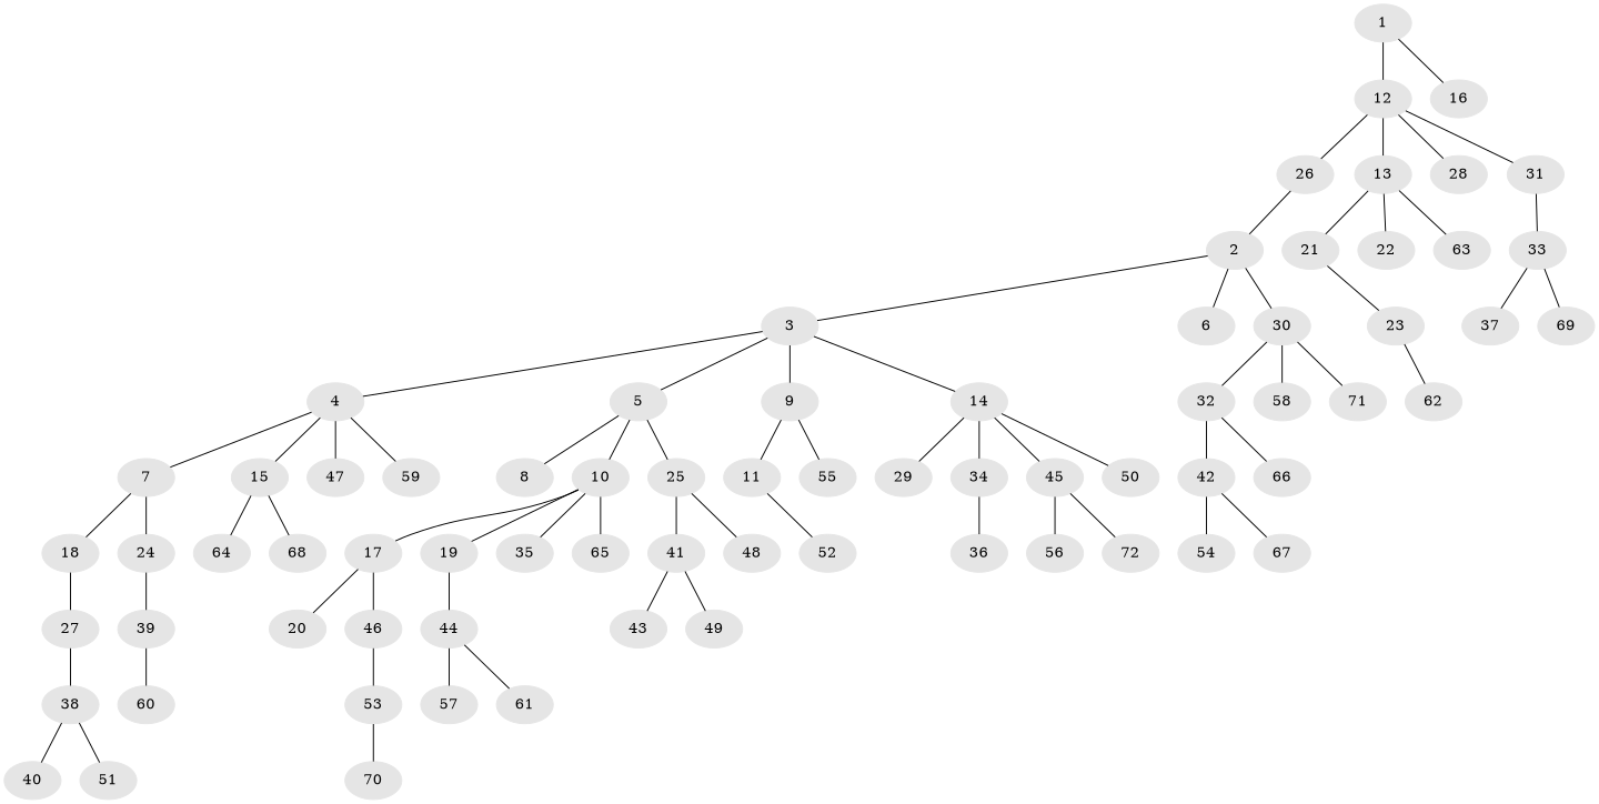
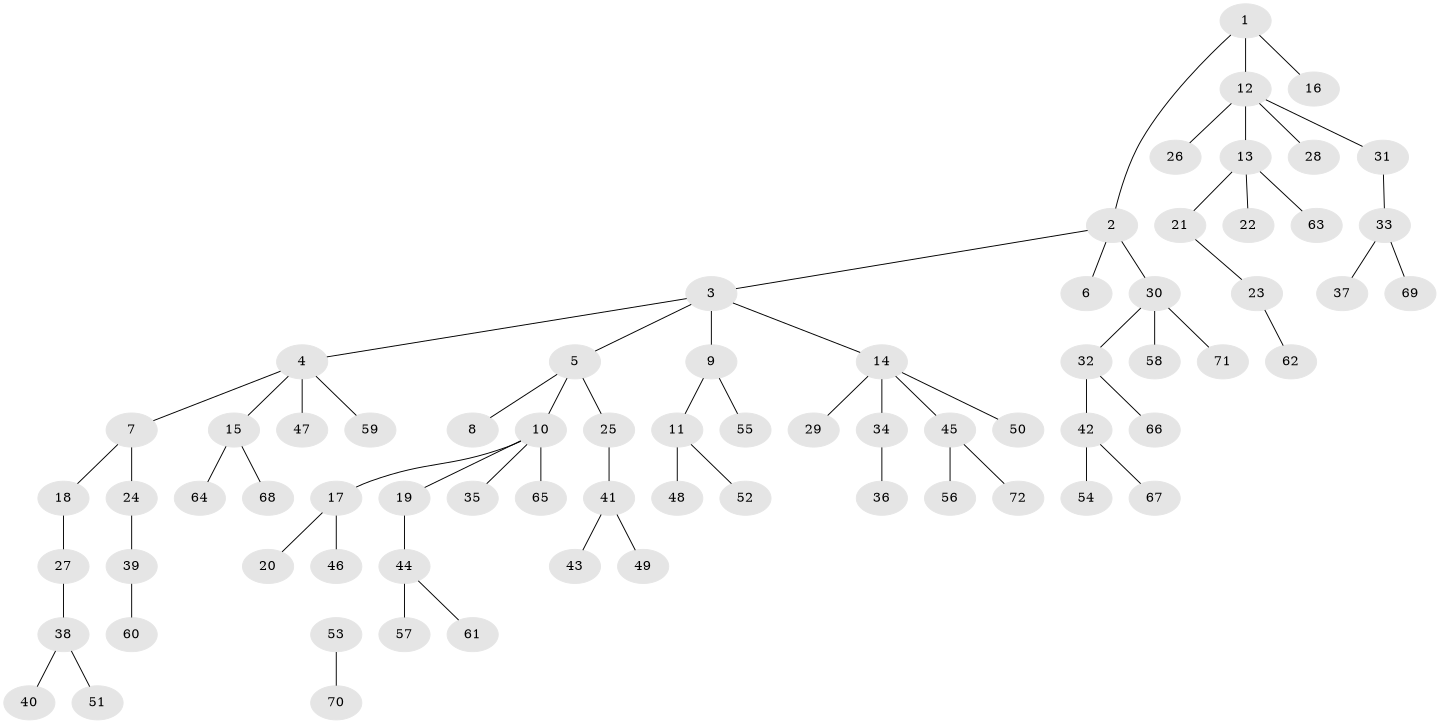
  graph {
    node [color=gray90 style=filled]
    1
    2
    12
    16
    3
    6
    30
    13
    26
    28
    31
    4
    5
    9
    14
    32
    58
    71
    7
    15
    47
    59
    8
    10
    25
    11
    55
    29
    34
    45
    50
    18
    24
    64
    68
    17
    19
    35
    65
    41
    48
    27
    39
    52
    20
    46
    44
    21
    22
    63
    33
    23
    36
    56
    72
    53
    57
    61
    62
    38
    60
    43
    49
    40
    51
    42
    66
    37
    69
    54
    67
    70
-   26 -- 2
+   1 -- 2
    1 -- 12
    1 -- 16
    2 -- 3
    2 -- 6
    2 -- 30
    12 -- 13
    12 -- 26
    12 -- 28
    12 -- 31
    3 -- 4
    3 -- 5
    3 -- 9
    3 -- 14
    30 -- 32
    30 -- 58
    30 -- 71
    13 -- 21
    13 -- 22
    13 -- 63
    31 -- 33
    4 -- 7
    4 -- 15
    4 -- 47
    4 -- 59
    5 -- 8
    5 -- 10
    5 -- 25
    9 -- 11
    9 -- 55
    14 -- 29
    14 -- 34
    14 -- 45
    14 -- 50
    32 -- 42
    32 -- 66
    7 -- 18
    7 -- 24
    15 -- 64
    15 -- 68
    10 -- 17
    10 -- 19
    10 -- 35
    10 -- 65
    25 -- 41
-   25 -- 48
+   11 -- 48
    11 -- 52
    34 -- 36
    45 -- 56
    45 -- 72
    18 -- 27
    24 -- 39
    17 -- 20
    17 -- 46
    19 -- 44
    41 -- 43
    41 -- 49
    27 -- 38
    39 -- 60
-   46 -- 53
    44 -- 57
    44 -- 61
    21 -- 23
    33 -- 37
    33 -- 69
    23 -- 62
    53 -- 70
    38 -- 40
    38 -- 51
    42 -- 54
    42 -- 67
  }
